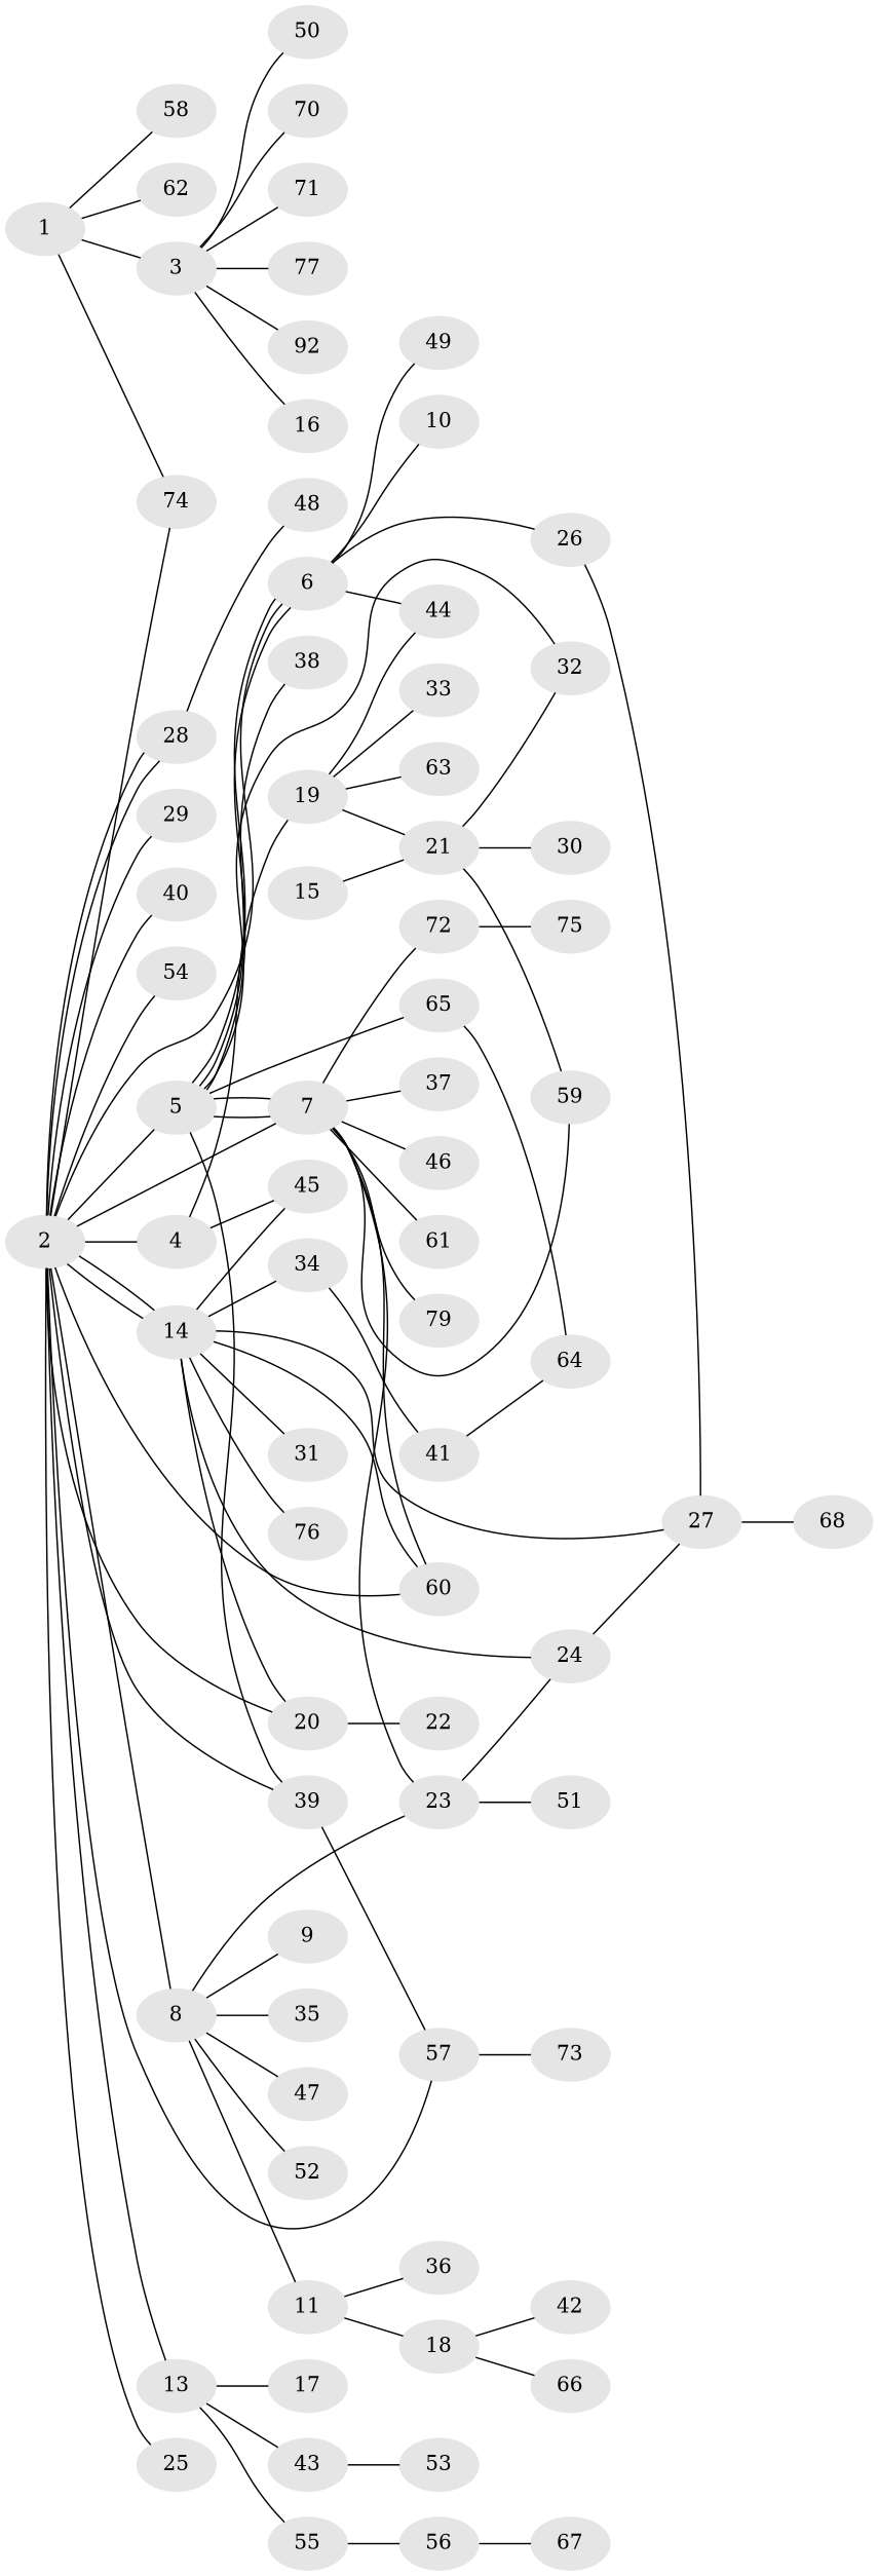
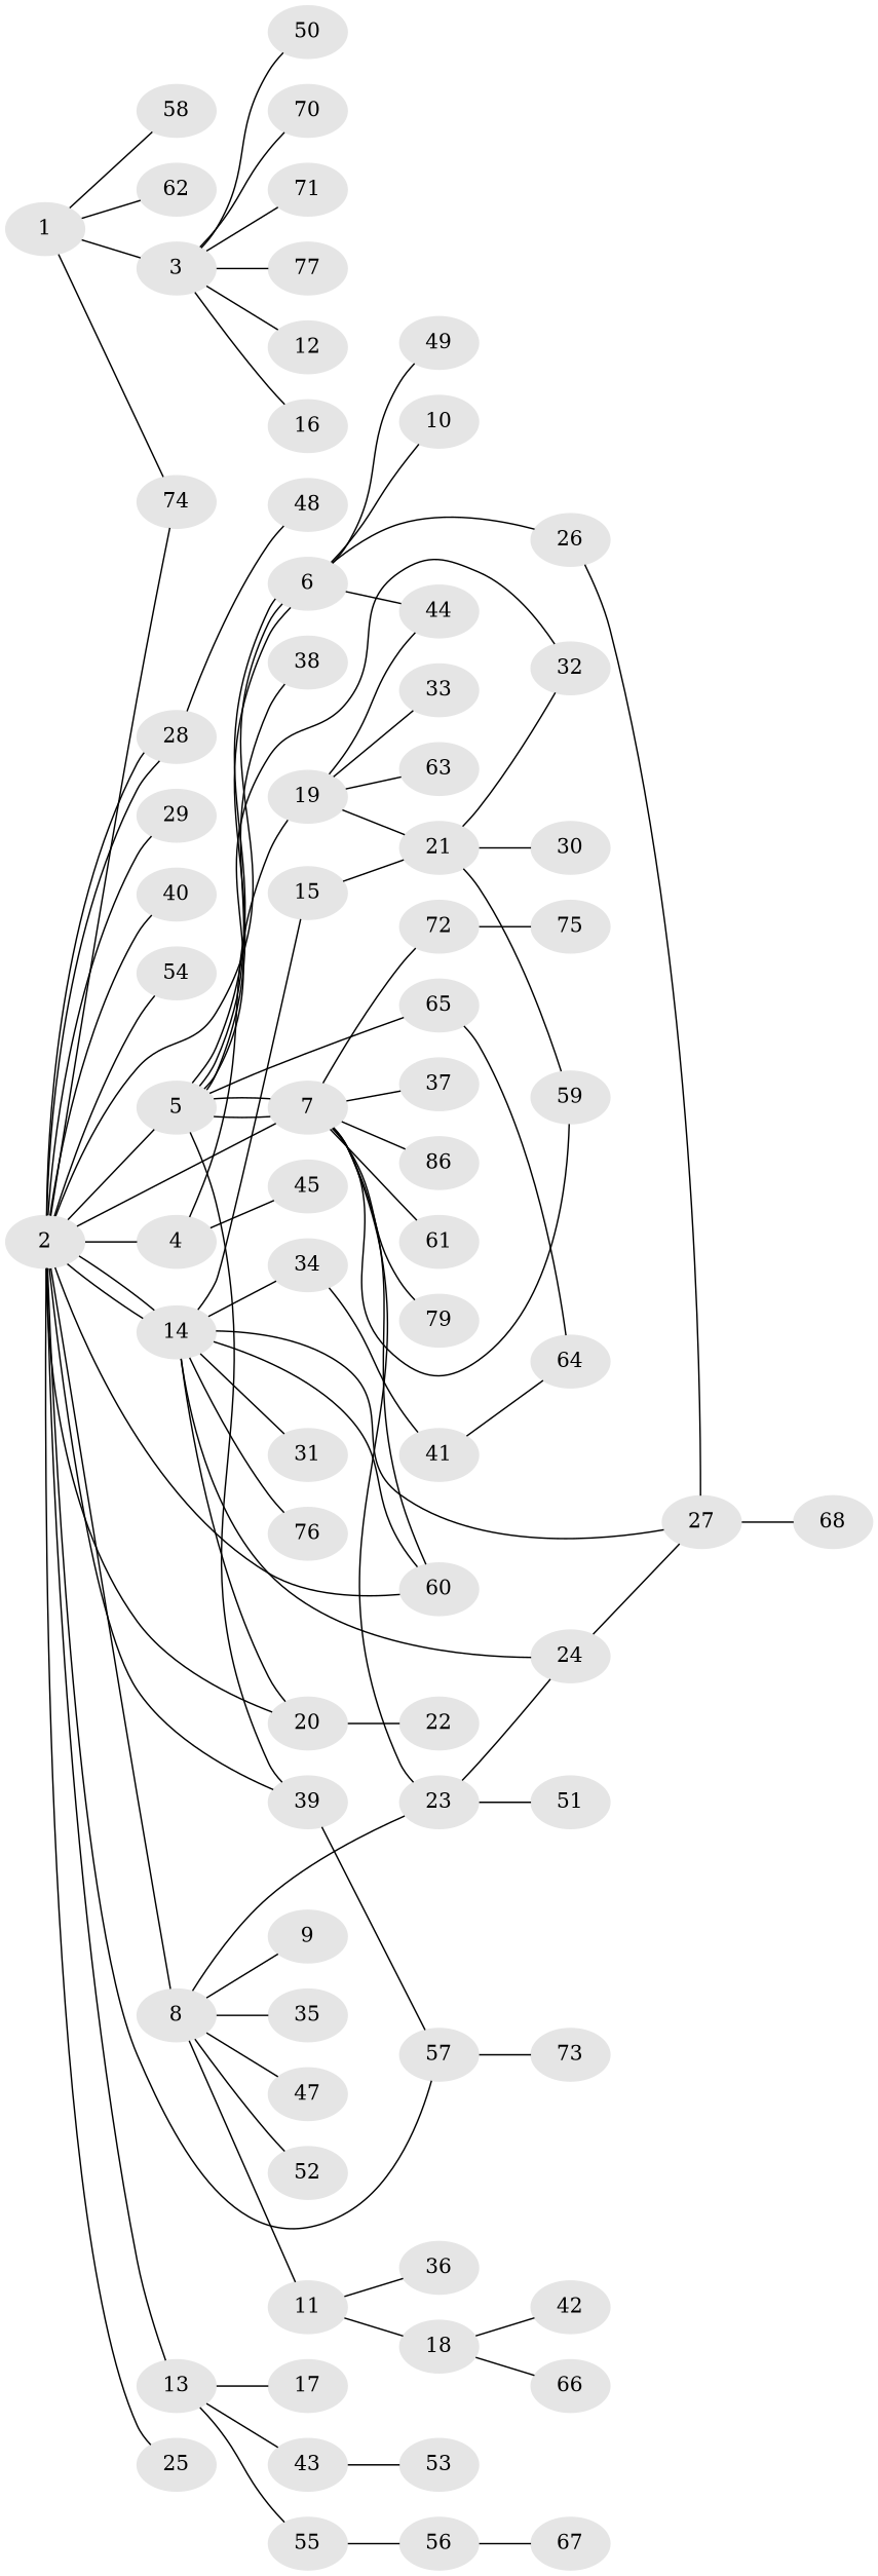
  graph {
    rankdir=LR
    node [color=gray90 style=filled]
    1
    3
    58
    62
    74
    2
    4
    5
    6
    7
    8
    13
    14
    20
    25
    28
    29
    39
    40
    54
    57
    60
-   12 [label=92]
+   12
    16
    50
    70
    71
    77
    19
    45
    32
    38
    65
    10
    26
    44
    49
    23
    37
-   46
+   46 [label=86]
    59
    61
    n43 [label=79]
    72
    52
    9
    11
    35
    47
    17
    43
    55
    15
    24
    27
    31
    34
    76
    22
    48
    73
    21
    33
    63
    64
    51
    75
    18
    36
    42
    66
    53
    56
    68
    41
    30
    67
    1 -- 3
    1 -- 58
    1 -- 62
    1 -- 74
    3 -- 12
    3 -- 16
    3 -- 50
    3 -- 70
    3 -- 71
    3 -- 77
    2 -- 74
    2 -- 4
    2 -- 5
    2 -- 6
    2 -- 7
    2 -- 8
    2 -- 13
    2 -- 14
    2 -- 14
    2 -- 20
    2 -- 25
    2 -- 28
    2 -- 28
    2 -- 29
    2 -- 39
    2 -- 40
    2 -- 54
    2 -- 57
    2 -- 60
    4 -- 19
    4 -- 45
    5 -- 6
    5 -- 6
    5 -- 7
    5 -- 7
    5 -- 39
    5 -- 32
    5 -- 38
    5 -- 65
    6 -- 10
    6 -- 26
    6 -- 44
    6 -- 49
    7 -- 60
    7 -- 23
    7 -- 37
    7 -- 46
    7 -- 59
    7 -- 61
    7 -- n43
    7 -- 72
    8 -- 23
    8 -- 52
    8 -- 9
    8 -- 11
    8 -- 35
    8 -- 47
    13 -- 17
    13 -- 43
    13 -- 55
    14 -- 20
    14 -- 60
-   14 -- 45
+   14 -- 15
    14 -- 24
    14 -- 27
    14 -- 31
    14 -- 34
    14 -- 76
    20 -- 22
    28 -- 48
    39 -- 57
    57 -- 73
    19 -- 44
    19 -- 21
    19 -- 33
    19 -- 63
    65 -- 64
    26 -- 27
    23 -- 24
    23 -- 51
    72 -- 75
    11 -- 18
    11 -- 36
    43 -- 53
    55 -- 56
    15 -- 21
    24 -- 27
    27 -- 68
    34 -- 41
    21 -- 32
    21 -- 59
    21 -- 30
    18 -- 42
    18 -- 66
    56 -- 67
    41 -- 64
  }
